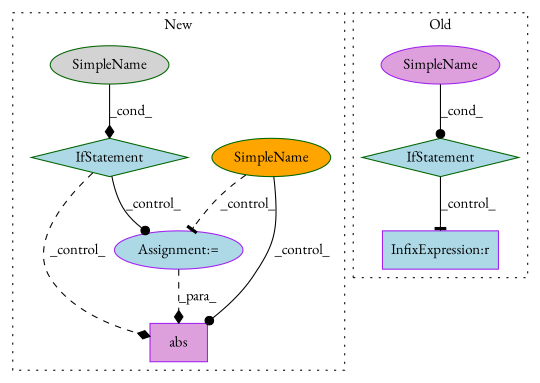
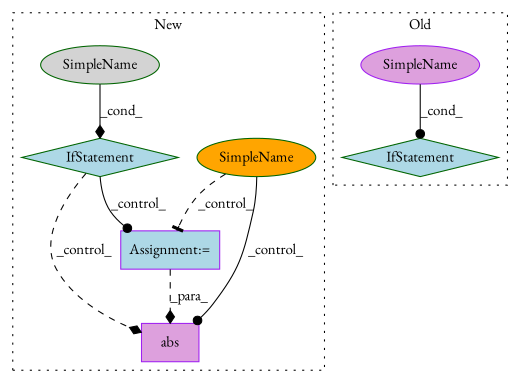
  digraph {
    fontname="EB Garamond"
    node [a=42 color=purple fillcolor=lightblue fontname="EB Garamond" shape=box style=filled]
    edge [arrowhead=diamond fontname="EB Garamond" style=solid]
    n1 [a=32 fillcolor=plum l="4,1" label=abs s="11841,11863"]
-   n2 [a=7 l=1 label="Assignment:=" s=11839 shape=ellipse]
+   n2 [a=7 l=1 label="Assignment:=" s=11839]
    n3 [a=25 color=darkgreen l="4,2" label=IfStatement s="11522,11540" shape=diamond]
    n4 [color=darkgreen fillcolor=orange label=SimpleName shape=ellipse]
    n5 [color=darkgreen fillcolor=lightgrey label=SimpleName shape=ellipse]
    n6 [a=25 color=darkgreen l="4,2" label=IfStatement s="11475,11492" shape=diamond]
    n7 [fillcolor=plum label=SimpleName shape=ellipse]
-   n8 [a=27 l=3 label="InfixExpression:r" s=11707]
    subgraph cluster_1 {
      label=New
      style=dotted
      n1
      n2
      n3
      n4
      n5
    }
    subgraph cluster_2 {
      label=Old
      style=dotted
      n6
      n7
-     n8
    }
    n2 -> n1 [label=_para_ style=dashed]
    n3 -> n1 [label=_control_ style=dashed]
    n3 -> n2 [arrowhead=dot label=_control_]
    n4 -> n1 [arrowhead=dot label=_control_]
    n4 -> n2 [arrowhead=tee label=_control_ style=dashed]
    n5 -> n3 [label=_cond_]
-   n6 -> n8 [arrowhead=tee label=_control_]
    n7 -> n6 [arrowhead=dot label=_cond_]
  }
